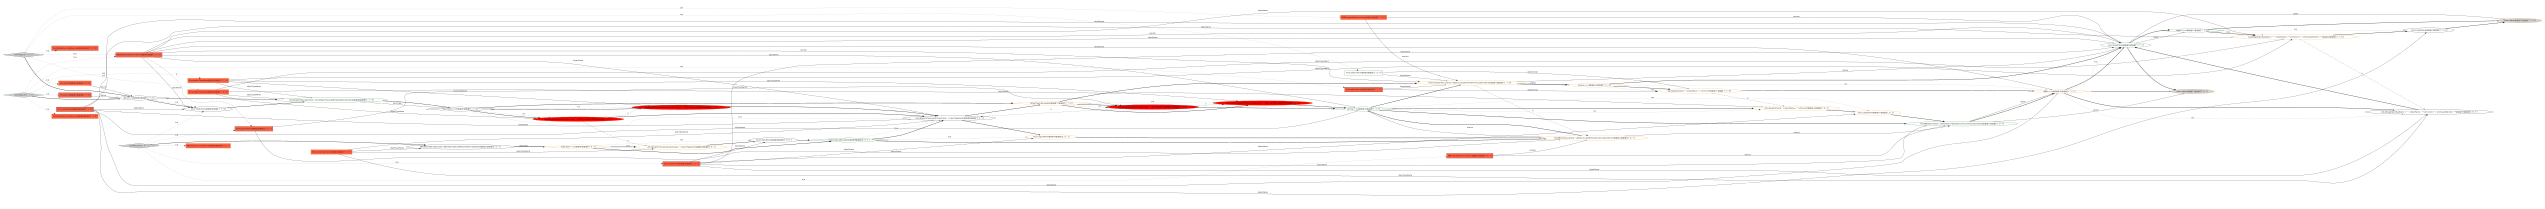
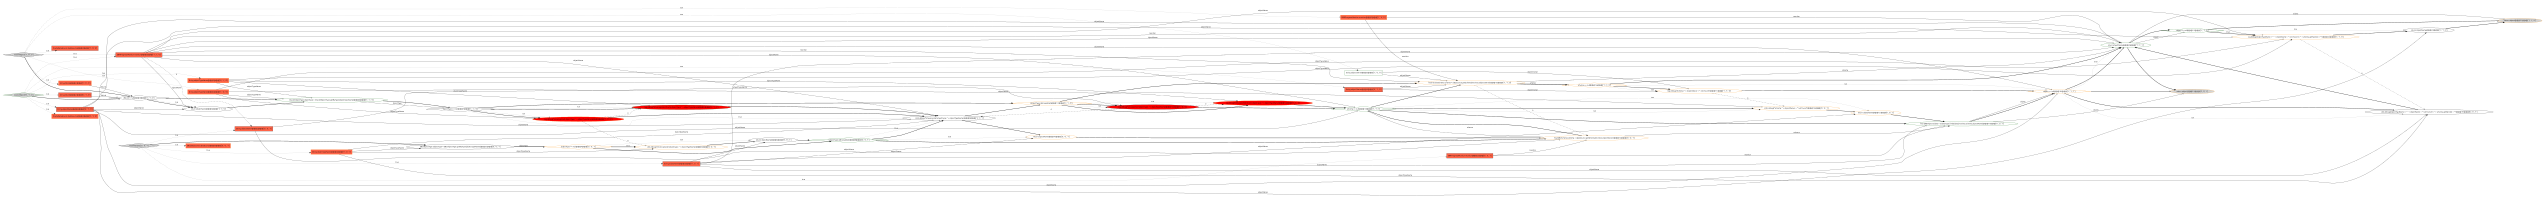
  digraph {
    fontname=Ubuntu
    rankdir=LR
    node [color=darkorange fillcolor=white fontname=Ubuntu shape=ellipse style=filled]
    edge [arrowhead=odot fontname=Ubuntu style=solid]
    n1 [color=black fillcolor=tomato label="String objectName@@@2@@@['0', '1', '0']" shape=box]
    n2 [label="object == null@@@18@@@['1', '1', '1']" shape=diamond]
    n3 [color=darkgreen label="return objectName@@@20@@@['1', '1', '1']"]
    n4 [label="log.debug(objectTypeName + \" '\" + objectName + \"' not found in '\" + schema.getName() + \"'\")@@@22@@@['1', '1', '0']"]
    n5 [color=black label="return objectName@@@23@@@['1', '1', '0']"]
    n6 [color=darkgreen label="schema == null@@@13@@@['1', '1', '1']" shape=diamond]
    n7 [color=black label="LOG.debug(\"Unsupported object type: \" + objectTypeName)@@@9@@@['1', '1', '1']"]
    n8 [color=black label="return objectName@@@4@@@['1', '1', '0']"]
    n9 [fillcolor=lightgray label="return object@@@22@@@['0', '0', '1']"]
    n10 [color=black label="LOG.debug(objectTypeName + \" '\" + objectName + \"' not found in '\" + schema.getName() + \"'\")@@@19@@@['0', '0', '1']"]
    n11 [fillcolor=lightgray label="return object@@@25@@@['1', '1', '0']"]
    n12 [color=darkgreen label="object == null@@@21@@@['1', '1', '0']" shape=diamond]
    n13 [color=darkgreen label="final DBSObject object = objectType.findObject(monitor,schema,objectName)@@@17@@@['0', '0', '1']"]
    n14 [label="final OracleSchema schema = dataSource.getSchema(monitor,objectOwner)@@@15@@@['1', '1', '0']"]
    n15 [label="return objectName@@@15@@@['0', '0', '1']"]
    n16 [label="LOG.debug(\"Schema '\" + objectOwner + \"' not found\")@@@14@@@['0', '0', '1']"]
    n17 [label="return objectName@@@10@@@['0', '0', '1']"]
    n18 [label="!objectType.isBrowsable()@@@11@@@['1', '1', '0']" shape=diamond]
    n19 [color=darkgreen label="OracleObjectType objectType = OracleObjectType.getByType(objectTypeName)@@@6@@@['1', '1', '0']"]
    n20 [fillcolor=tomato label="DB2DataSource dataSource@@@2@@@['0', '0', '1']" shape=box]
    n21 [color=black fillcolor=red label="log.debug(\"Unsupported object type: \" + objectTypeName)@@@12@@@['1', '0', '0']"]
    n22 [fillcolor=red label="log.debug(\"Unsupported Oracle object type: \" + objectTypeName)@@@12@@@['0', '1', '0']"]
    n23 [color=black label="dbLink != null@@@3@@@['1', '1', '0']" shape=diamond]
    n24 [color=black label="objectType == null@@@7@@@['1', '1', '0']" shape=diamond]
    n25 [fillcolor=tomato label="String objectTypeName@@@2@@@['0', '1', '0']" shape=box]
    n26 [color=darkgreen fillcolor=red label="log.debug(\"Unrecognized Oracle object type: \" + objectTypeName)@@@8@@@['0', '1', '0']"]
    n27 [color=black fillcolor=tomato label="String objectOwner@@@2@@@['0', '1', '0']" shape=box]
    n28 [label="log.debug(\"Schema '\" + objectOwner + \"' not found\")@@@17@@@['1', '1', '0']"]
    n29 [label="schema == null@@@16@@@['1', '1', '0']" shape=diamond]
    n30 [label="final DB2Schema schema = dataSource.getSchema(monitor,objectOwner)@@@12@@@['0', '0', '1']"]
    n31 [fillcolor=red label="log.debug(\"Unrecognized object type: \" + objectTypeName)@@@8@@@['1', '0', '0']"]
    n32 [color=darkgreen label="String objectOwner@@@2@@@['1', '0', '0']" shape=box]
    n33 [color=black fillcolor=tomato label="DBRProgressMonitor monitor@@@2@@@['0', '0', '1']" shape=box]
    n34 [color=black fillcolor=tomato label="String objectName@@@2@@@['0', '0', '1']" shape=box]
    n35 [color=black label="return objectName@@@6@@@['0', '0', '1']"]
    n36 [color=darkgreen label="!objectType.isBrowsable()@@@8@@@['0', '0', '1']" shape=diamond]
    n37 [color=black fillcolor=tomato label="String objectOwner@@@2@@@['0', '0', '1']" shape=box]
    n38 [fillcolor=tomato label="String dbLink@@@2@@@['1', '0', '0']" shape=box]
    n39 [label="LOG.debug(\"Unrecognized object type: \" + objectTypeName)@@@5@@@['0', '0', '1']"]
    n40 [label="objectType == null@@@4@@@['0', '0', '1']" shape=diamond]
    n41 [color=black fillcolor=lightgray label="resolveObject['1', '0', '0']" shape=diamond]
    n42 [fillcolor=tomato label="String objectTypeName@@@2@@@['1', '0', '0']" shape=box]
    n43 [color=black fillcolor=tomato label="DBRProgressMonitor monitor@@@2@@@['1', '1', '0']" shape=box]
    n44 [fillcolor=tomato label="DBRProgressMonitor monitor@@@2@@@['1', '0', '0']" shape=box]
    n45 [color=black fillcolor=tomato label="OracleDataSource dataSource@@@2@@@['1', '0', '0']" shape=box]
    n46 [color=black fillcolor=tomato label="String dbLink@@@2@@@['0', '1', '0']" shape=box]
    n47 [color=black fillcolor=lightgray label="resolveObject['0', '0', '1']" shape=diamond]
    n48 [fillcolor=tomato label="String objectTypeName@@@2@@@['0', '0', '1']" shape=box]
    n49 [color=black label="DB2ObjectType objectType = DB2ObjectType.getByType(objectTypeName)@@@3@@@['0', '0', '1']"]
    n50 [color=darkgreen fillcolor=lightgray label="resolveObject['0', '1', '0']" shape=diamond]
    n51 [fillcolor=tomato label="OracleDataSource dataSource@@@2@@@['0', '1', '0']" shape=box]
    n1 -> n2 [label=objectName]
    n1 -> n3 [label=objectName]
    n1 -> n4 [label=objectName]
    n1 -> n5 [arrowhead=normal label=objectName]
    n1 -> n6 [label=objectName]
    n1 -> n7 [label=objectName]
    n1 -> n8 [arrowhead=normal label=objectName]
    n2 -> n3 [arrowhead=normal label=true style=dotted]
    n2 -> n3 [style=bold]
    n2 -> n9 [style=bold]
    n2 -> n10 [style=bold]
    n2 -> n10 [label=true style=dotted]
    n3 -> n9 [arrowhead=normal style=bold]
    n3 -> n11 [label=object]
    n3 -> n12 [arrowhead=normal style=bold]
    n3 -> n12 [label=object]
    n4 -> n5 [arrowhead=normal style=bold]
    n4 -> n10 [label=0 style=dashed]
    n5 -> n11 [arrowhead=normal style=bold]
    n6 -> n13 [arrowhead=normal style=bold]
    n6 -> n14 [style=bold]
    n6 -> n15 [label=true style=dotted]
    n6 -> n16 [arrowhead=normal style=bold]
    n6 -> n16 [arrowhead=normal label=true style=dotted]
    n7 -> n17 [style=bold]
    n7 -> n18 [style=bold]
    n8 -> n19 [style=bold]
    n10 -> n3 [arrowhead=normal style=bold]
    n12 -> n4 [label=true style=dotted]
    n12 -> n4 [arrowhead=normal style=bold]
    n12 -> n5 [label=true style=dotted]
    n12 -> n11 [style=bold]
    n13 -> n2 [arrowhead=normal label=object]
    n13 -> n2 [style=bold]
    n13 -> n9 [label=object]
    n14 -> n3 [label=schema]
    n14 -> n29 [label=schema]
    n14 -> n29 [arrowhead=normal style=bold]
    n14 -> n30 [arrowhead=normal label=0 style=dashed]
    n15 -> n13 [arrowhead=normal style=bold]
    n16 -> n15 [style=bold]
    n17 -> n30 [style=bold]
    n18 -> n14 [arrowhead=normal style=bold]
    n18 -> n21 [arrowhead=normal label=true style=dotted]
    n18 -> n21 [arrowhead=normal style=bold]
    n18 -> n22 [arrowhead=normal style=bold]
    n18 -> n22 [label=true style=dotted]
    n19 -> n24 [label=objectType]
    n19 -> n24 [style=bold]
    n21 -> n6 [arrowhead=normal style=bold]
    n21 -> n7 [arrowhead=normal label=0 style=dashed]
    n21 -> n22 [arrowhead=normal label=0 style=dashed]
    n22 -> n6 [arrowhead=normal style=bold]
    n23 -> n8 [arrowhead=normal style=bold]
    n23 -> n8 [arrowhead=normal label=true style=dotted]
    n23 -> n19 [arrowhead=normal style=bold]
    n24 -> n7 [label=true style=dotted]
    n24 -> n18 [arrowhead=normal style=bold]
    n24 -> n26 [label=true style=dotted]
    n24 -> n26 [style=bold]
    n24 -> n31 [label=true style=dotted]
    n24 -> n31 [arrowhead=normal style=bold]
    n25 -> n4 [arrowhead=normal label=objectTypeName]
    n25 -> n19 [label=objectTypeName]
    n25 -> n22 [arrowhead=normal label=objectTypeName]
    n25 -> n26 [label=objectTypeName]
    n26 -> n7 [arrowhead=normal style=bold]
    n27 -> n14 [label=objectOwner]
    n27 -> n28 [arrowhead=normal label=objectOwner]
    n28 -> n2 [style=bold]
    n28 -> n16 [label=0 style=dashed]
    n29 -> n2 [label=true style=dotted]
    n29 -> n3 [arrowhead=normal style=bold]
    n29 -> n28 [arrowhead=normal style=bold]
    n29 -> n28 [arrowhead=normal label=true style=dotted]
    n30 -> n6 [style=bold]
    n30 -> n6 [label=schema]
    n30 -> n13 [arrowhead=normal label=schema]
    n31 -> n7 [arrowhead=normal style=bold]
    n31 -> n26 [label=0 style=dashed]
    n31 -> n39 [label=0 style=dashed]
    n32 -> n14 [label=objectOwner]
    n32 -> n28 [label=objectOwner]
    n33 -> n13 [label=monitor]
    n33 -> n30 [label=monitor]
    n34 -> n3 [arrowhead=normal label=objectName]
    n34 -> n10 [label=objectName]
    n34 -> n13 [label=objectName]
    n34 -> n15 [arrowhead=normal label=objectName]
    n34 -> n17 [arrowhead=normal label=objectName]
    n34 -> n35 [arrowhead=normal label=objectName]
    n35 -> n36 [arrowhead=normal style=bold]
    n36 -> n7 [arrowhead=normal style=bold]
    n36 -> n7 [label=true style=dotted]
    n36 -> n17 [label=true style=dotted]
    n36 -> n30 [style=bold]
    n37 -> n16 [label=objectOwner]
    n37 -> n30 [label=objectOwner]
    n38 -> n23 [arrowhead=normal label=dbLink]
    n39 -> n35 [style=bold]
    n40 -> n35 [label=true style=dotted]
    n40 -> n36 [arrowhead=normal style=bold]
    n40 -> n39 [style=bold]
    n40 -> n39 [arrowhead=normal label=true style=dotted]
    n41 -> n23 [style=bold]
    n41 -> n32 [arrowhead=normal label=true style=dotted]
    n41 -> n38 [arrowhead=normal label=true style=dotted]
    n41 -> n42 [label=true style=dotted]
    n41 -> n43 [label=true style=dotted]
    n41 -> n44 [label=true style=dotted]
    n41 -> n45 [arrowhead=normal label=true style=dotted]
    n42 -> n4 [label=objectTypeName]
    n42 -> n19 [label=objectTypeName]
    n42 -> n21 [arrowhead=normal label=objectTypeName]
    n42 -> n31 [arrowhead=normal label=objectTypeName]
    n43 -> n2 [label=objectName]
    n43 -> n3 [label=monitor]
    n43 -> n3 [label=objectName]
    n43 -> n4 [arrowhead=normal label=objectName]
    n43 -> n6 [label=objectName]
    n43 -> n7 [arrowhead=normal label=objectName]
    n43 -> n8 [arrowhead=normal label=objectName]
    n43 -> n14 [arrowhead=normal label=monitor]
    n43 -> n37 [arrowhead=normal label=0 style=dashed]
    n44 -> n3 [arrowhead=normal label=monitor]
    n44 -> n14 [arrowhead=normal label=monitor]
    n46 -> n23 [label=dbLink]
    n47 -> n20 [arrowhead=normal label=true style=dotted]
    n47 -> n33 [label=true style=dotted]
    n47 -> n34 [arrowhead=normal label=true style=dotted]
    n47 -> n37 [arrowhead=normal label=true style=dotted]
-   n47 -> n8 [arrowhead=normal label=true style=dotted]
+   n47 -> n48 [arrowhead=normal label=true style=dotted]
    n47 -> n49 [arrowhead=normal style=bold]
    n48 -> n7 [label=objectTypeName]
    n48 -> n10 [arrowhead=normal label=objectTypeName]
    n48 -> n39 [arrowhead=normal label=objectTypeName]
    n48 -> n49 [arrowhead=normal label=objectTypeName]
    n49 -> n40 [label=objectType]
    n49 -> n40 [style=bold]
+   n50 -> n1 [arrowhead=normal label=true style=dotted]
    n50 -> n23 [style=bold]
    n50 -> n25 [arrowhead=normal label=true style=dotted]
    n50 -> n27 [arrowhead=normal label=true style=dotted]
    n50 -> n43 [arrowhead=normal label=true style=dotted]
    n50 -> n46 [label=true style=dotted]
    n50 -> n51 [arrowhead=normal label=true style=dotted]
  }
